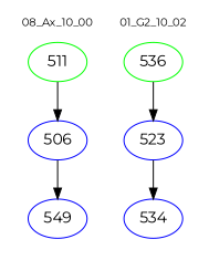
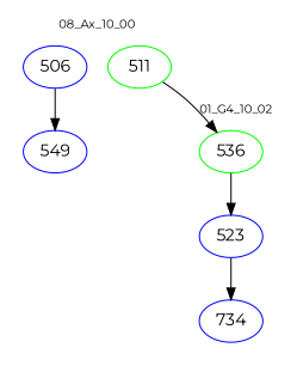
  digraph {
    fontname=Montserrat
    node [color=blue fontname=Montserrat]
    edge [color=black fontname=Montserrat]
    n1 [color=green label=511]
    n2 [label=506]
    n3 [label=549]
    n4 [color=green label=536]
    n5 [label=523]
-   n6 [label=534]
+   n6 [label=734]
    subgraph cluster_1 {
      color=white
      fontsize=10
      label="08_Ax_10_00"
      n1
      n2
      n3
    }
    subgraph cluster_2 {
      color=white
      fontsize=10
-     label="01_G2_10_02"
+     label="01_G4_10_02"
      n4
      n5
      n6
    }
-   n1 -> n2
+   n1 -> n4
    n2 -> n3
    n4 -> n5
    n5 -> n6
  }
